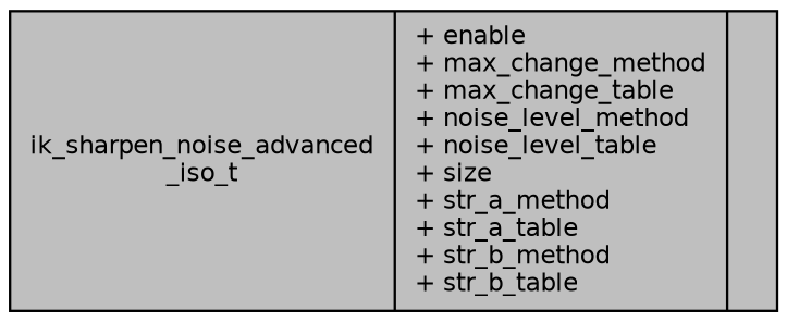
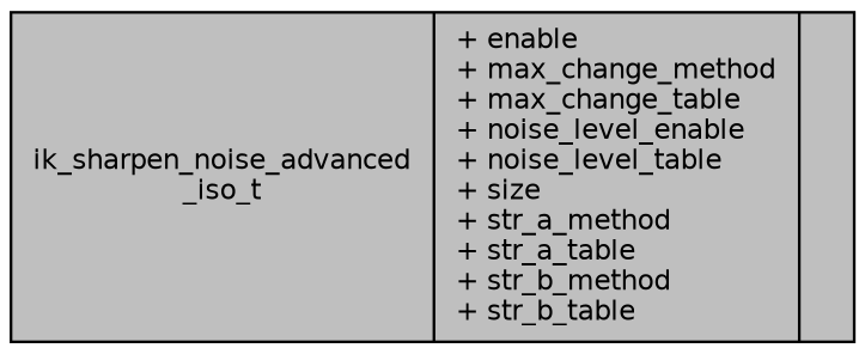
  digraph {
    rankdir=LR
-   n1 [color=black fillcolor=grey75 fontcolor=black fontname=Helvetica fontsize=10 height=0.2 label="{ik_sharpen_noise_advanced\l_iso_t\n|+ enable\l+ max_change_method\l+ max_change_table\l+ noise_level_method\l+ noise_level_table\l+ size\l+ str_a_method\l+ str_a_table\l+ str_b_method\l+ str_b_table\l|}" shape=record style=filled width=0.4]
+   n1 [color=black fillcolor=grey75 fontcolor=black fontname=Helvetica fontsize=10 height=0.2 label="{ik_sharpen_noise_advanced\l_iso_t\n|+ enable\l+ max_change_method\l+ max_change_table\l+ noise_level_enable\l+ noise_level_table\l+ size\l+ str_a_method\l+ str_a_table\l+ str_b_method\l+ str_b_table\l|}" shape=record style=filled width=0.4]
  }
